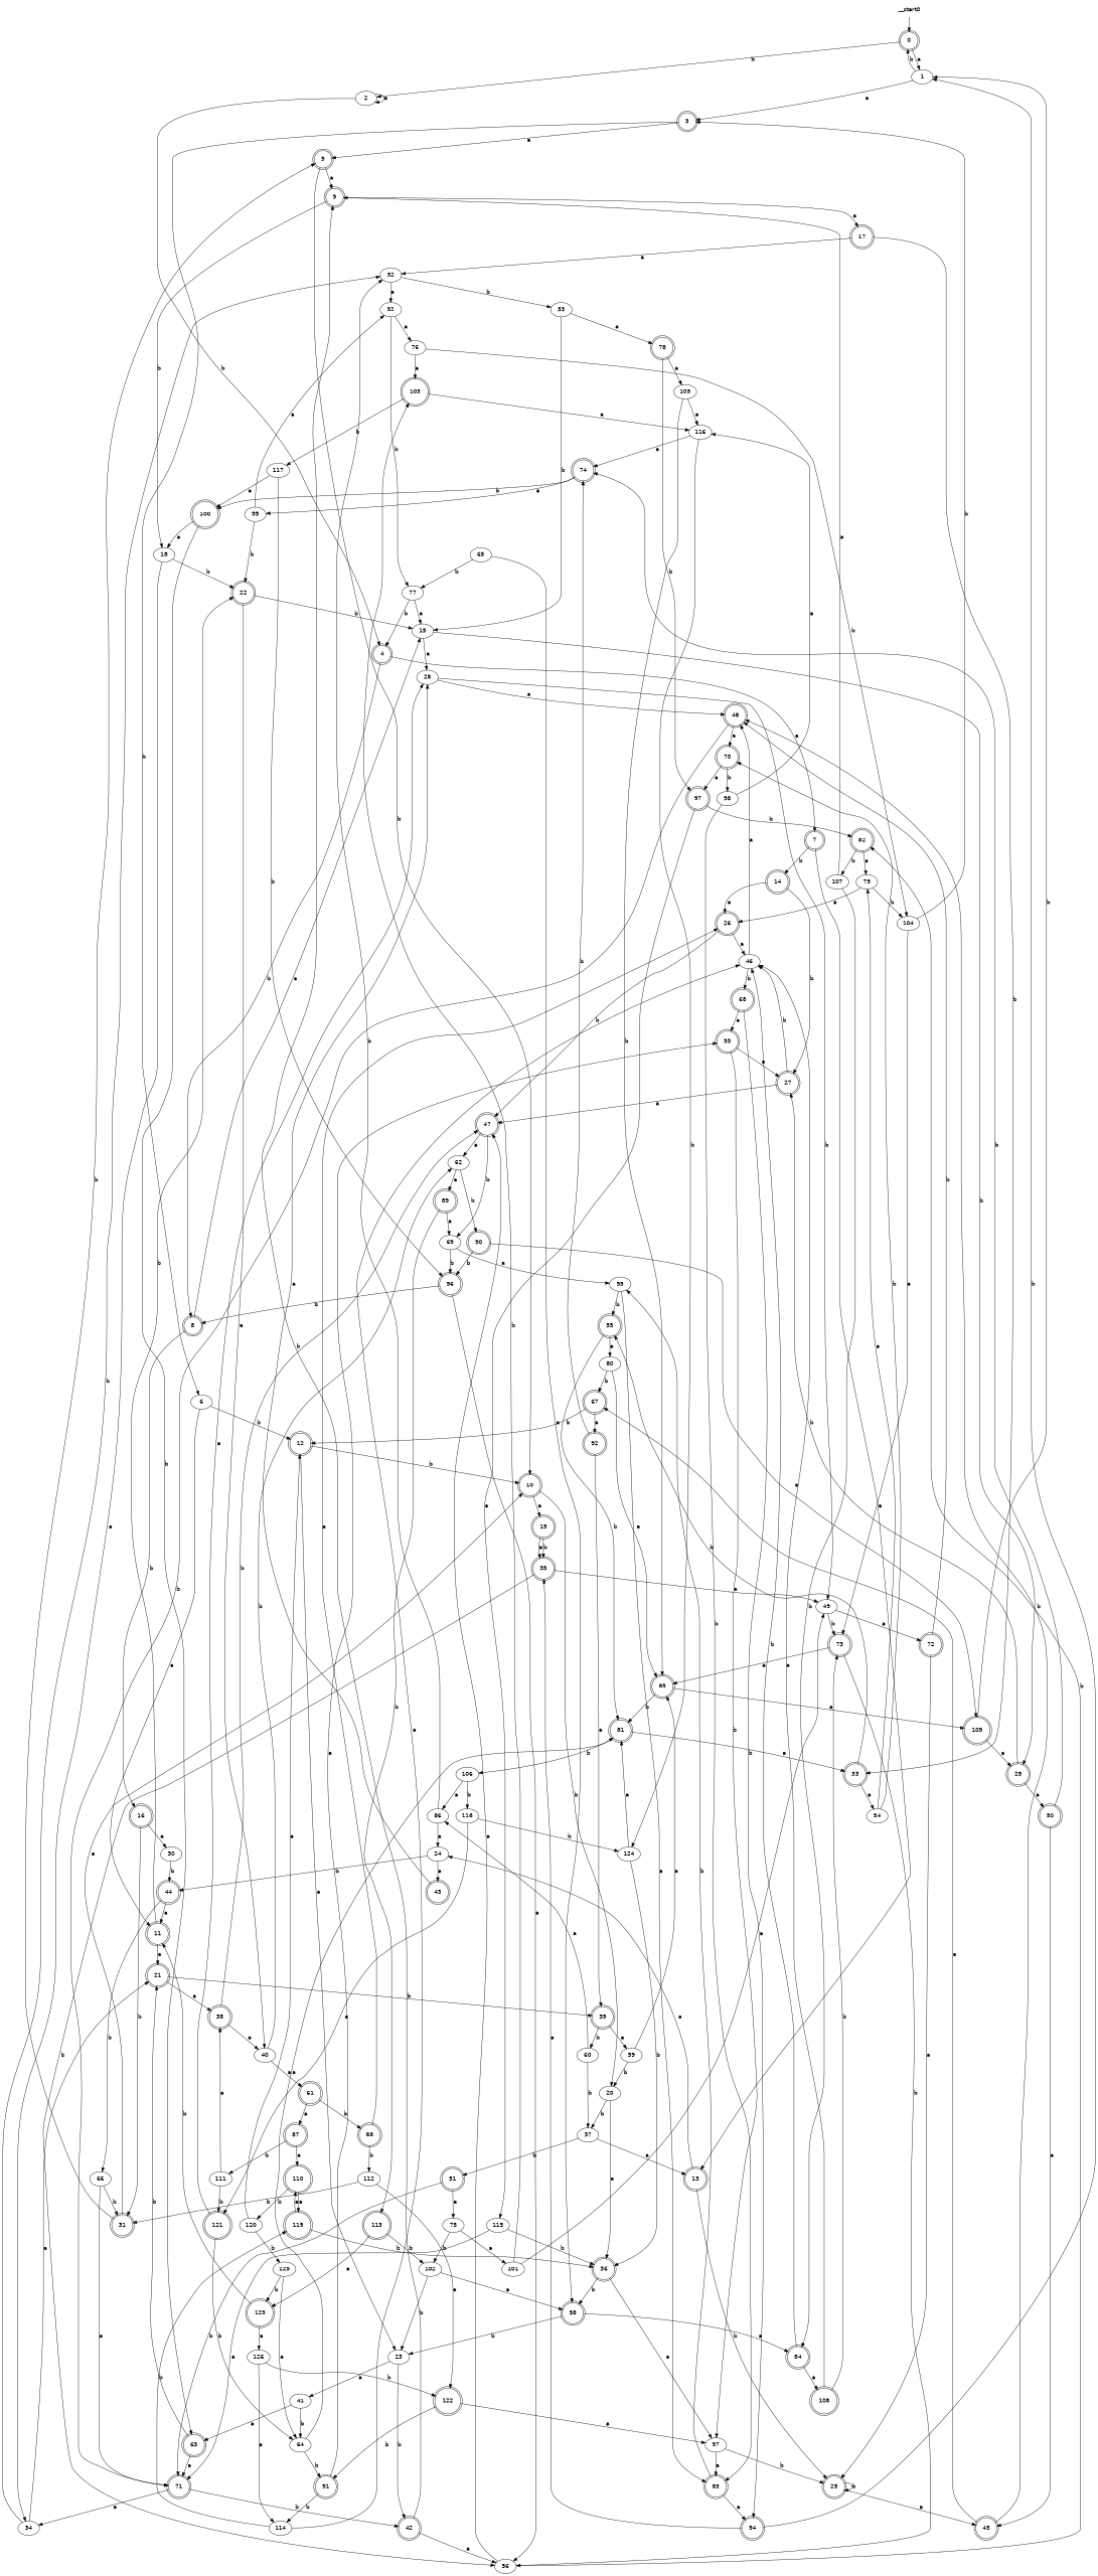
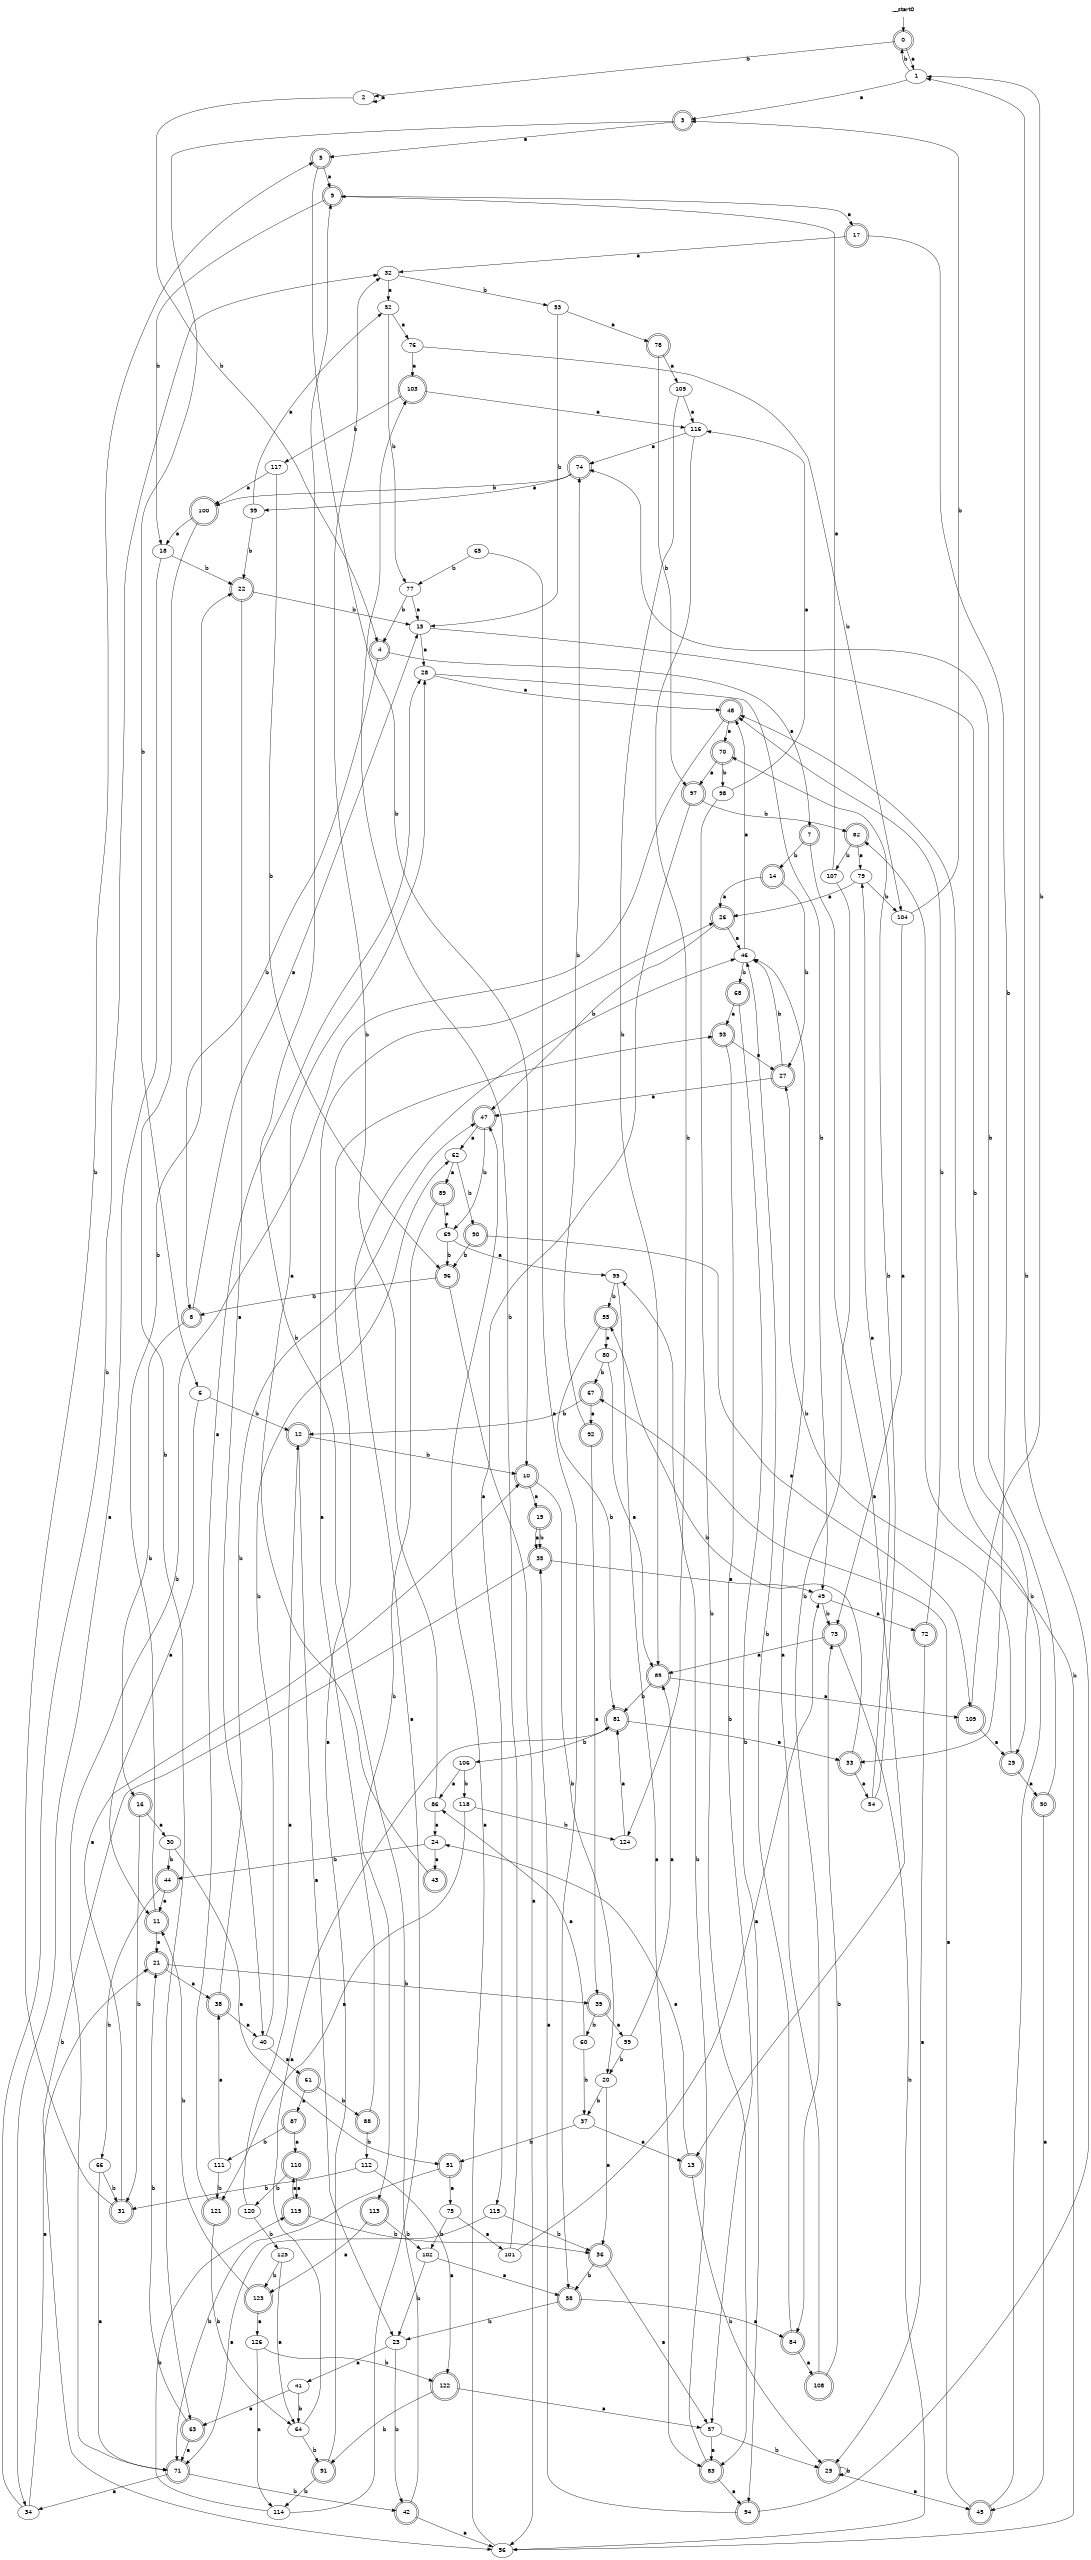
  digraph {
    fontname="DejaVu Sans"
    node [fontname="DejaVu Sans" shape=doublecircle]
    edge [fontname="DejaVu Sans"]
    __start0 [shape=none]
    0
    1 [shape=""]
    2 [shape=""]
    3
    4
    5
    6 [shape=""]
    7
    8
    9
    10
    11
    12
    13
    14
    15 [shape=""]
    16
    17
    18 [shape=""]
    19
    20 [shape=""]
    21
    22
    23 [shape=""]
    24 [shape=""]
    25
    26
    27
    28 [shape=""]
    29
    30 [shape=""]
    31
    32 [shape=""]
    33
    34 [shape=""]
    35
    36
    37 [shape=""]
    38
    39
    40 [shape=""]
    41 [shape=""]
    42
    43
    44
    45
    46 [shape=""]
    47
    48
    49 [shape=""]
    50
    51
    52 [shape=""]
    53 [shape=""]
    54 [shape=""]
    55
    56 [shape=""]
    57 [shape=""]
    58
    59 [shape=""]
    60 [shape=""]
    61
    62 [shape=""]
    63
    64 [shape=""]
    66 [shape=""]
    67
    68
    69 [shape=""]
    70
    71
    72
    73
    74
    75 [shape=""]
    76 [shape=""]
    77 [shape=""]
    78
    79 [shape=""]
    80 [shape=""]
    81
    82
    83
    84
    85
    86 [shape=""]
    87
    88
    89
    90
    91
    65 [shape=""]
    92
    93
    94
    95 [shape=""]
    96
    97
    98 [shape=""]
    99 [shape=""]
    100
    101 [shape=""]
    102 [shape=""]
    103
    104 [shape=""]
    105 [shape=""]
    106 [shape=""]
    107 [shape=""]
    108
    109
    110
    111 [shape=""]
    112 [shape=""]
    113
    114 [shape=""]
    115 [shape=""]
    116 [shape=""]
    117 [shape=""]
    118 [shape=""]
    119
    120 [shape=""]
    121
    122
    123
    124 [shape=""]
    125 [shape=""]
    126 [shape=""]
    __start0 -> 0
    0 -> 1 [label=a]
    0 -> 2 [label=b]
    1 -> 0 [label=b]
    1 -> 3 [label=a]
    2 -> 2 [label=a]
    2 -> 4 [label=b]
    3 -> 5 [label=a]
    3 -> 6 [label=b]
    4 -> 7 [label=a]
    4 -> 8 [label=b]
    5 -> 9 [label=a]
    5 -> 10 [label=b]
    6 -> 11 [label=a]
    6 -> 12 [label=b]
    7 -> 13 [label=a]
    7 -> 14 [label=b]
    8 -> 15 [label=a]
    8 -> 16 [label=b]
    9 -> 17 [label=a]
    9 -> 18 [label=b]
    10 -> 19 [label=a]
    10 -> 20 [label=b]
    11 -> 21 [label=a]
    11 -> 22 [label=b]
    12 -> 10 [label=b]
    12 -> 23 [label=a]
    13 -> 24 [label=a]
    13 -> 25 [label=b]
    14 -> 26 [label=a]
    14 -> 27 [label=b]
    15 -> 28 [label=a]
    15 -> 29 [label=b]
    16 -> 30 [label=a]
    16 -> 31 [label=b]
    17 -> 32 [label=a]
    17 -> 33 [label=b]
    18 -> 22 [label=b]
    18 -> 34 [label=a]
    19 -> 35 [label=a]
    19 -> 35 [label=b]
    20 -> 36 [label=a]
    20 -> 37 [label=b]
    21 -> 38 [label=a]
    21 -> 39 [label=b]
    22 -> 15 [label=b]
    22 -> 40 [label=a]
    23 -> 41 [label=a]
    23 -> 42 [label=b]
    24 -> 43 [label=a]
    24 -> 44 [label=b]
    25 -> 25 [label=b]
    25 -> 45 [label=a]
    26 -> 46 [label=a]
    26 -> 47 [label=b]
    27 -> 46 [label=b]
    27 -> 47 [label=a]
    28 -> 48 [label=a]
    28 -> 49 [label=b]
    29 -> 27 [label=b]
    29 -> 50 [label=a]
    30 -> 44 [label=b]
+   30 -> 51 [label=a]
    31 -> 5 [label=b]
    31 -> 10 [label=a]
    32 -> 52 [label=a]
    32 -> 53 [label=b]
    33 -> 54 [label=a]
    33 -> 55 [label=b]
    34 -> 21 [label=a]
    34 -> 32 [label=b]
    35 -> 49 [label=a]
    35 -> 56 [label=b]
    36 -> 57 [label=a]
    36 -> 58 [label=b]
    37 -> 13 [label=a]
    37 -> 51 [label=b]
    38 -> 40 [label=a]
    38 -> 47 [label=b]
    39 -> 59 [label=a]
    39 -> 60 [label=b]
    40 -> 61 [label=a]
    40 -> 62 [label=b]
    41 -> 63 [label=a]
    41 -> 64 [label=b]
    42 -> 9 [label=b]
    42 -> 56 [label=a]
    43 -> 28 [label=a]
    44 -> 11 [label=a]
    44 -> 66 [label=b]
    45 -> 48 [label=b]
    45 -> 67 [label=a]
    46 -> 48 [label=a]
    46 -> 68 [label=b]
    47 -> 62 [label=a]
    47 -> 69 [label=b]
    48 -> 70 [label=a]
    48 -> 71 [label=b]
    49 -> 72 [label=a]
    49 -> 73 [label=b]
    50 -> 45 [label=a]
    50 -> 74 [label=b]
    51 -> 71 [label=b]
    51 -> 75 [label=a]
    52 -> 76 [label=a]
    52 -> 77 [label=b]
    53 -> 15 [label=b]
    53 -> 78 [label=a]
    54 -> 70 [label=b]
    54 -> 79 [label=a]
    55 -> 80 [label=a]
    55 -> 81 [label=b]
    56 -> 47 [label=a]
    56 -> 82 [label=b]
    57 -> 25 [label=b]
    57 -> 83 [label=a]
    58 -> 23 [label=b]
    58 -> 84 [label=a]
    59 -> 20 [label=b]
    59 -> 85 [label=a]
    60 -> 37 [label=b]
    60 -> 86 [label=a]
    61 -> 87 [label=a]
    61 -> 88 [label=b]
    62 -> 89 [label=a]
    62 -> 90 [label=b]
    63 -> 21 [label=b]
    63 -> 71 [label=a]
    64 -> 81 [label=a]
    64 -> 91 [label=b]
    66 -> 31 [label=b]
    66 -> 71 [label=a]
    67 -> 12 [label=b]
    67 -> 92 [label=a]
    68 -> 93 [label=a]
    68 -> 94 [label=b]
    69 -> 95 [label=a]
    69 -> 96 [label=b]
    70 -> 97 [label=a]
    70 -> 98 [label=b]
    71 -> 34 [label=a]
    71 -> 42 [label=b]
    72 -> 25 [label=a]
    72 -> 48 [label=b]
    73 -> 56 [label=b]
    73 -> 85 [label=a]
    74 -> 99 [label=a]
    74 -> 100 [label=b]
    75 -> 101 [label=a]
    75 -> 102 [label=b]
    76 -> 103 [label=a]
    76 -> 104 [label=b]
    77 -> 4 [label=b]
    77 -> 15 [label=a]
    78 -> 97 [label=b]
    78 -> 105 [label=a]
    79 -> 26 [label=a]
    79 -> 104 [label=b]
    80 -> 67 [label=b]
    80 -> 85 [label=a]
    81 -> 33 [label=a]
    81 -> 106 [label=b]
    82 -> 79 [label=a]
    82 -> 107 [label=b]
    83 -> 94 [label=a]
    83 -> 95 [label=b]
    84 -> 46 [label=b]
    84 -> 108 [label=a]
    85 -> 81 [label=b]
    85 -> 109 [label=a]
    86 -> 24 [label=a]
    86 -> 32 [label=b]
    87 -> 110 [label=a]
    87 -> 111 [label=b]
    88 -> 26 [label=a]
    88 -> 112 [label=b]
    89 -> 69 [label=a]
    89 -> 113 [label=b]
    90 -> 96 [label=b]
    90 -> 109 [label=a]
    91 -> 93 [label=a]
    91 -> 114 [label=b]
    65 -> 58 [label=a]
    65 -> 77 [label=b]
    92 -> 39 [label=a]
    92 -> 74 [label=b]
    93 -> 27 [label=a]
    93 -> 57 [label=b]
    94 -> 1 [label=b]
    94 -> 35 [label=a]
    95 -> 55 [label=b]
    95 -> 83 [label=a]
    96 -> 8 [label=b]
    96 -> 56 [label=a]
    97 -> 82 [label=b]
    97 -> 115 [label=a]
    98 -> 83 [label=b]
    98 -> 116 [label=a]
    99 -> 22 [label=b]
    99 -> 52 [label=a]
    100 -> 18 [label=a]
    100 -> 63 [label=b]
    101 -> 49 [label=a]
    101 -> 103 [label=b]
    102 -> 23 [label=b]
    102 -> 58 [label=a]
    103 -> 116 [label=a]
    103 -> 117 [label=b]
    104 -> 3 [label=b]
    104 -> 73 [label=a]
    105 -> 85 [label=b]
    105 -> 116 [label=a]
    106 -> 86 [label=a]
    106 -> 118 [label=b]
    107 -> 9 [label=a]
    107 -> 84 [label=b]
    108 -> 46 [label=a]
    108 -> 73 [label=b]
    109 -> 1 [label=b]
    109 -> 29 [label=a]
    110 -> 119 [label=a]
    110 -> 120 [label=b]
    111 -> 38 [label=a]
    111 -> 121 [label=b]
    112 -> 31 [label=b]
    112 -> 122 [label=a]
    113 -> 102 [label=b]
    113 -> 123 [label=a]
    114 -> 46 [label=a]
    114 -> 119 [label=b]
    115 -> 36 [label=b]
    115 -> 71 [label=a]
    116 -> 74 [label=a]
    116 -> 124 [label=b]
    117 -> 96 [label=b]
    117 -> 100 [label=a]
    118 -> 121 [label=a]
    118 -> 124 [label=b]
    119 -> 36 [label=b]
    119 -> 110 [label=a]
    120 -> 12 [label=a]
    120 -> 125 [label=b]
    121 -> 28 [label=a]
    121 -> 64 [label=b]
    122 -> 57 [label=a]
    122 -> 91 [label=b]
    123 -> 11 [label=b]
    123 -> 126 [label=a]
-   124 -> 36 [label=b]
    124 -> 81 [label=a]
    125 -> 64 [label=a]
    125 -> 123 [label=b]
    126 -> 114 [label=a]
    126 -> 122 [label=b]
  }
